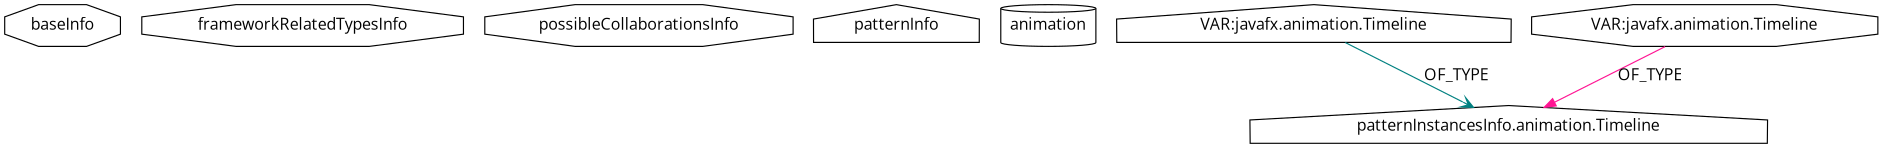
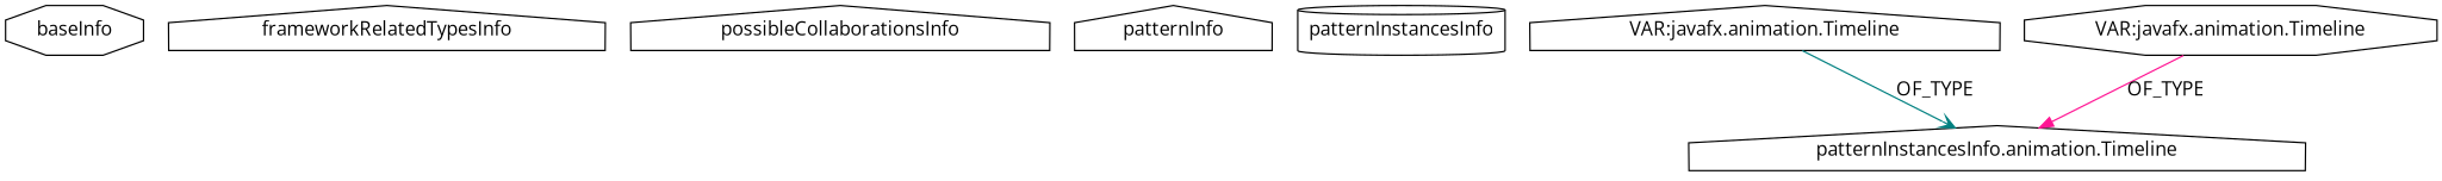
  digraph {
    fontname="Open Sans"
    node [fontname="Open Sans" shape=house]
    edge [fontname="Open Sans"]
    baseInfo [category=pattern graphId=1033 isAnonymous=false possibleRelation=false shape=octagon]
-   frameworkRelatedTypesInfo [shape=octagon]
-   possibleCollaborationsInfo [shape=octagon]
+   frameworkRelatedTypesInfo
+   possibleCollaborationsInfo
    patternInfo [frequency=5.0 patternRootClient=null]
-   patternInstancesInfo [0="MrLoNee-RadialFx~/MrLoNee-RadialFx/RadialFx-master/src/com/mrlonee/radialfx/moviemenu/RadialMovieMenu.java~RadialMovieMenu~969" 1="aferrandoa-valenciasprints~/aferrandoa-valenciasprints/valenciasprints-master/src/goldSprints/Reloj.java~Reloj~1714" 2="iloop-kiosk-KIOSK-Project~/iloop-kiosk-KIOSK-Project/KIOSK-Project-master/src/oit/iloop/kiosk/kiosk_main/MainClock.java~MainClock~3142" 3="JASCValentine-BrickBreaker~/JASCValentine-BrickBreaker/BrickBreaker-master/src/brickbreaker/Level.java~Level~554" 4="Enriqe-Breaking-Bad-Brick-Breaker~/Enriqe-Breaking-Bad-Brick-Breaker/Breaking-Bad-Brick-Breaker-master/src/bbbrickbreaker/Level.java~Level~439" shape=cylinder label=animation]
+   patternInstancesInfo [0="MrLoNee-RadialFx~/MrLoNee-RadialFx/RadialFx-master/src/com/mrlonee/radialfx/moviemenu/RadialMovieMenu.java~RadialMovieMenu~969" 1="aferrandoa-valenciasprints~/aferrandoa-valenciasprints/valenciasprints-master/src/goldSprints/Reloj.java~Reloj~1714" 2="iloop-kiosk-KIOSK-Project~/iloop-kiosk-KIOSK-Project/KIOSK-Project-master/src/oit/iloop/kiosk/kiosk_main/MainClock.java~MainClock~3142" 3="JASCValentine-BrickBreaker~/JASCValentine-BrickBreaker/BrickBreaker-master/src/brickbreaker/Level.java~Level~554" 4="Enriqe-Breaking-Bad-Brick-Breaker~/Enriqe-Breaking-Bad-Brick-Breaker/Breaking-Bad-Brick-Breaker-master/src/bbbrickbreaker/Level.java~Level~439" shape=cylinder]
    n6 [isFrameworkType=false label="patternInstancesInfo.animation.Timeline" vertexType=FRAMEWORK_CLASS_TYPE]
    n7 [isFrameworkType=false label="VAR:javafx.animation.Timeline" vertexType=VARIABLE_EXPRESION]
    n8 [isFrameworkType=false label="VAR:javafx.animation.Timeline" shape=octagon vertexType=VARIABLE_EXPRESION]
    n7 -> n6 [arrowhead=vee color=teal label=OF_TYPE]
    n8 -> n6 [arrowhead=normal color=deeppink label=OF_TYPE]
  }
